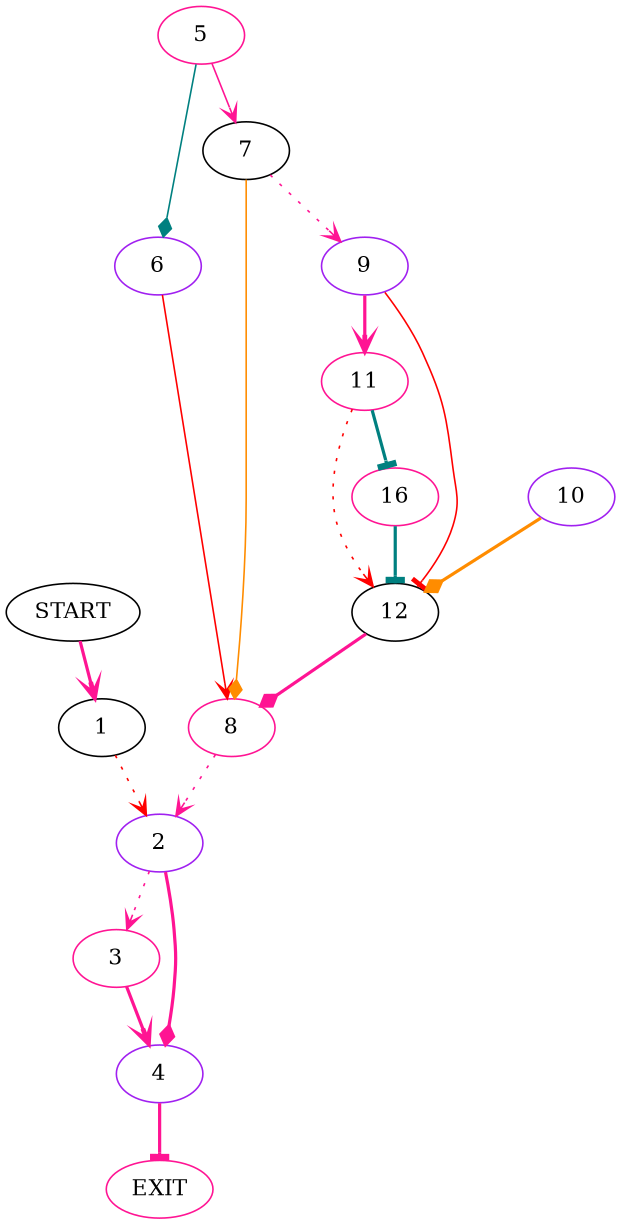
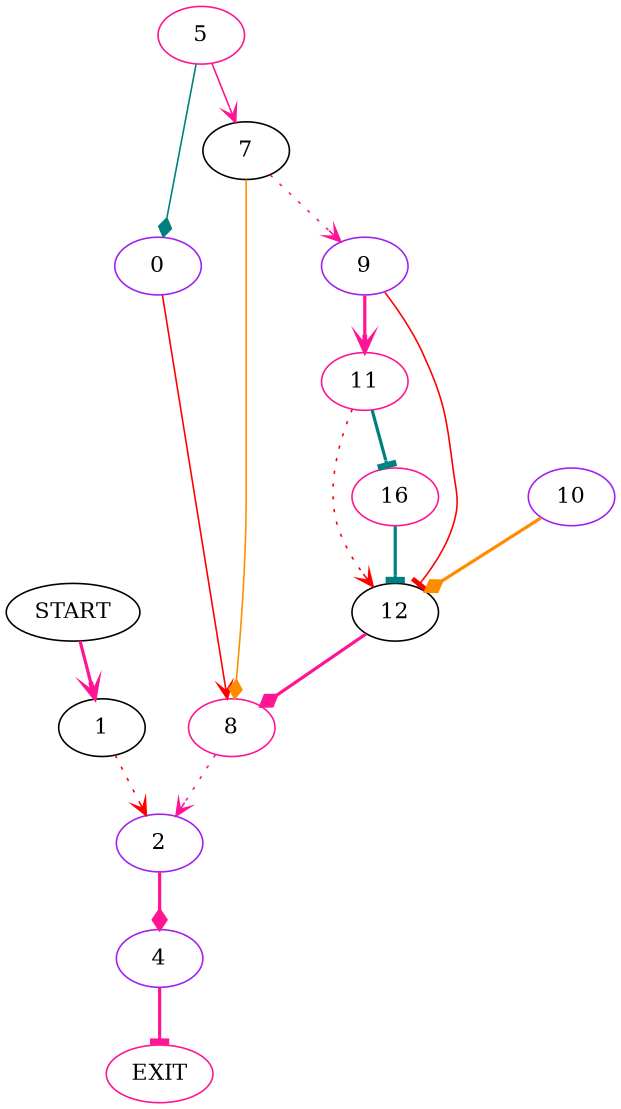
  digraph {
    node [color=deeppink]
    edge [arrowhead=vee color=deeppink style=bold]
    n1 [color=black label=START]
    1 [color=black]
    2 [color=purple]
    n4 [label=EXIT]
-   3
    4 [color=purple]
-   6 [color=purple]
+   6 [color=purple label=0]
    5
    7 [color=black]
    8
    9 [color=purple]
    11
    12 [color=black]
    10 [color=purple]
    n15 [label=16]
    n1 -> 1
    1 -> 2 [color=red style=dotted]
-   2 -> 3 [style=dotted]
    2 -> 4 [arrowhead=diamond]
-   3 -> 4
    4 -> n4 [arrowhead=tee]
    6 -> 8 [color=red style=solid]
    5 -> 6 [arrowhead=diamond color=teal style=solid]
    5 -> 7 [style=solid]
    7 -> 8 [arrowhead=diamond color=darkorange style=solid]
    7 -> 9 [style=dotted]
    8 -> 2 [style=dotted]
    9 -> 11
    9 -> 12 [arrowhead=tee color=red style=solid]
    11 -> 12 [color=red style=dotted]
    11 -> n15 [arrowhead=tee color=teal]
    12 -> 8 [arrowhead=diamond]
    10 -> 12 [arrowhead=diamond color=darkorange]
    n15 -> 12 [arrowhead=tee color=teal]
  }
